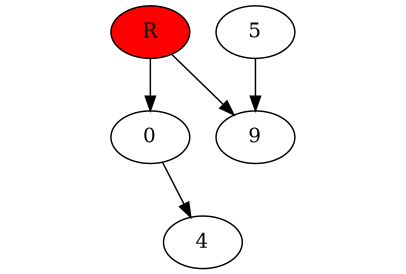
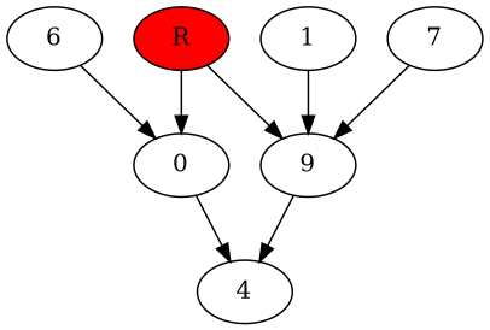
  digraph {
    n1 [label=9]
-   1 [label=5]
+   1
    4
    n4 [label=0]
+   6
+   7
    R [fillcolor="#ff0000" style=filled]
+   n1 -> 4
    1 -> n1
    n4 -> 4
+   6 -> n4
+   7 -> n1
    R -> n1
    R -> n4
  }
